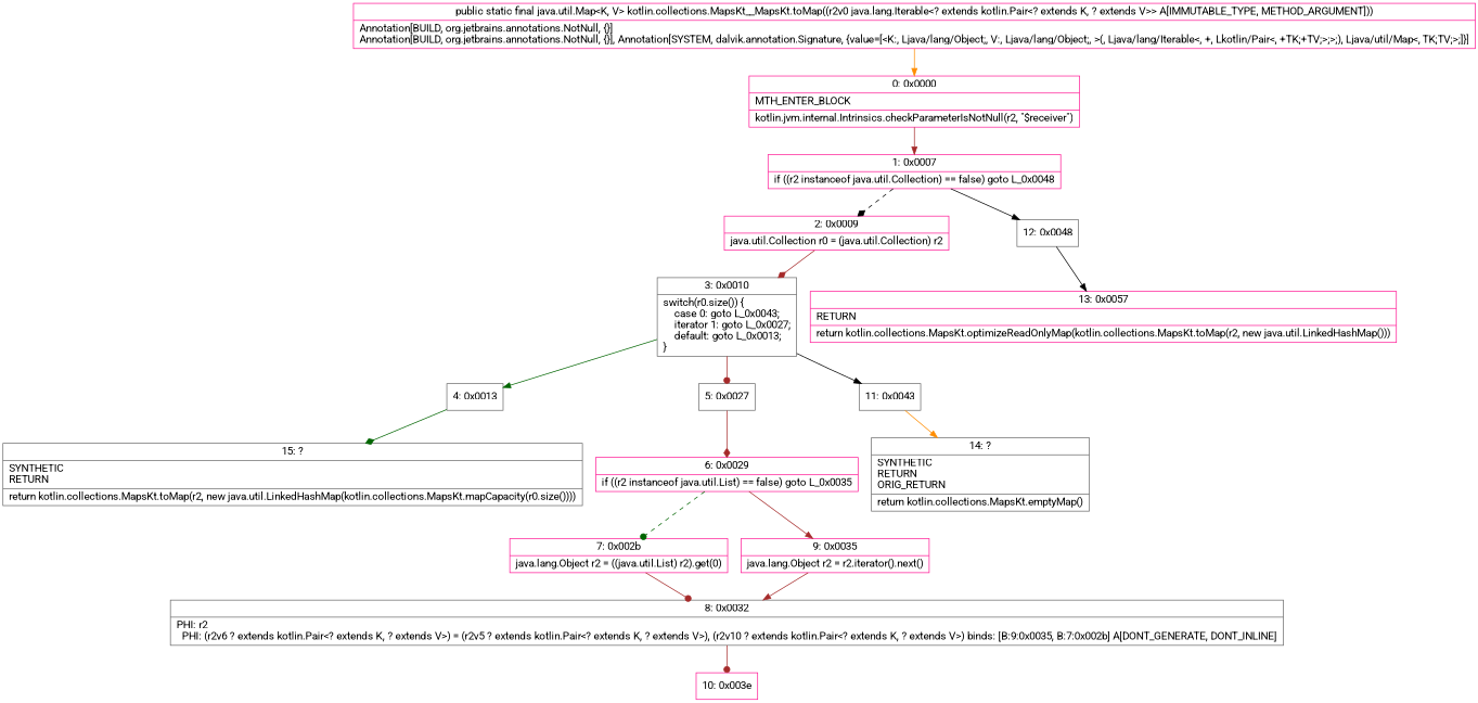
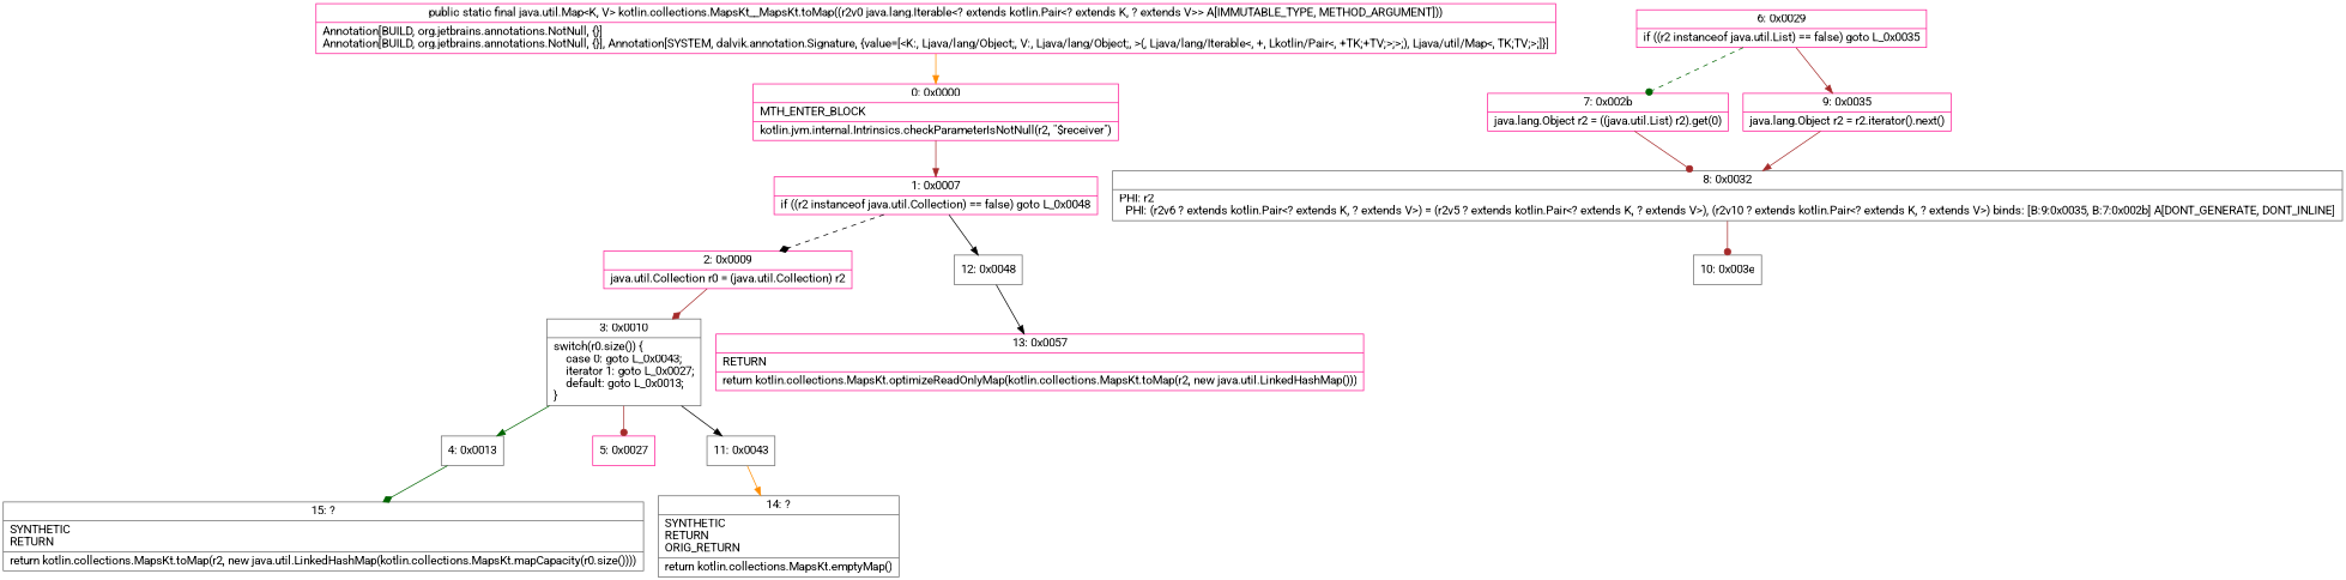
  digraph {
    fontname=Roboto
    node [color=gray40 fontname=Roboto shape=record]
    edge [arrowhead=normal color=brown fontname=Roboto]
    n1 [color=deeppink label="{0\:\ 0x0000|MTH_ENTER_BLOCK\l|kotlin.jvm.internal.Intrinsics.checkParameterIsNotNull(r2, \"$receiver\")\l}"]
    n2 [color=deeppink label="{1\:\ 0x0007|if ((r2 instanceof java.util.Collection) == false) goto L_0x0048\l}"]
    n3 [color=deeppink label="{2\:\ 0x0009|java.util.Collection r0 = (java.util.Collection) r2\l}"]
    n4 [label="{12\:\ 0x0048}"]
    n5 [label="{3\:\ 0x0010|switch(r0.size()) \{\l    case 0: goto L_0x0043;\l    iterator 1: goto L_0x0027;\l    default: goto L_0x0013;\l\}\l}"]
    n6 [color=deeppink label="{13\:\ 0x0057|RETURN\l|return kotlin.collections.MapsKt.optimizeReadOnlyMap(kotlin.collections.MapsKt.toMap(r2, new java.util.LinkedHashMap()))\l}"]
    n7 [label="{4\:\ 0x0013}"]
-   n8 [label="{5\:\ 0x0027}"]
+   n8 [color=deeppink label="{5\:\ 0x0027}"]
    n9 [label="{11\:\ 0x0043}"]
    n10 [label="{15\:\ ?|SYNTHETIC\lRETURN\l|return kotlin.collections.MapsKt.toMap(r2, new java.util.LinkedHashMap(kotlin.collections.MapsKt.mapCapacity(r0.size())))\l}"]
    n11 [color=deeppink label="{6\:\ 0x0029|if ((r2 instanceof java.util.List) == false) goto L_0x0035\l}"]
    n12 [label="{14\:\ ?|SYNTHETIC\lRETURN\lORIG_RETURN\l|return kotlin.collections.MapsKt.emptyMap()\l}"]
    n13 [color=deeppink label="{7\:\ 0x002b|java.lang.Object r2 = ((java.util.List) r2).get(0)\l}"]
    n14 [color=deeppink label="{9\:\ 0x0035|java.lang.Object r2 = r2.iterator().next()\l}"]
    n15 [label="{8\:\ 0x0032|PHI: r2 \l  PHI: (r2v6 ? extends kotlin.Pair\<? extends K, ? extends V\>) = (r2v5 ? extends kotlin.Pair\<? extends K, ? extends V\>), (r2v10 ? extends kotlin.Pair\<? extends K, ? extends V\>) binds: [B:9:0x0035, B:7:0x002b] A[DONT_GENERATE, DONT_INLINE]\l}"]
-   n16 [color=deeppink label="{10\:\ 0x003e}"]
+   n16 [label="{10\:\ 0x003e}"]
    n17 [color=deeppink label="{public static final java.util.Map\<K, V\> kotlin.collections.MapsKt__MapsKt.toMap((r2v0 java.lang.Iterable\<? extends kotlin.Pair\<? extends K, ? extends V\>\> A[IMMUTABLE_TYPE, METHOD_ARGUMENT]))  | Annotation[BUILD, org.jetbrains.annotations.NotNull, \{\}]\lAnnotation[BUILD, org.jetbrains.annotations.NotNull, \{\}], Annotation[SYSTEM, dalvik.annotation.Signature, \{value=[\<K:, Ljava\/lang\/Object;, V:, Ljava\/lang\/Object;, \>(, Ljava\/lang\/Iterable\<, +, Lkotlin\/Pair\<, +TK;+TV;\>;\>;), Ljava\/util\/Map\<, TK;TV;\>;]\}]\l}"]
    n1 -> n2
    n2 -> n3 [arrowhead=diamond color=black style=dashed]
    n2 -> n4 [color=black]
    n3 -> n5 [arrowhead=diamond]
    n4 -> n6 [color=black]
    n5 -> n7 [color=darkgreen]
    n5 -> n8 [arrowhead=dot]
    n5 -> n9 [color=black]
    n7 -> n10 [arrowhead=diamond color=darkgreen]
-   n8 -> n11 [arrowhead=diamond]
    n9 -> n12 [color=darkorange]
    n11 -> n13 [arrowhead=dot color=darkgreen style=dashed]
    n11 -> n14
    n13 -> n15 [arrowhead=dot]
    n14 -> n15
    n15 -> n16 [arrowhead=dot]
    n17 -> n1 [color=darkorange]
  }
